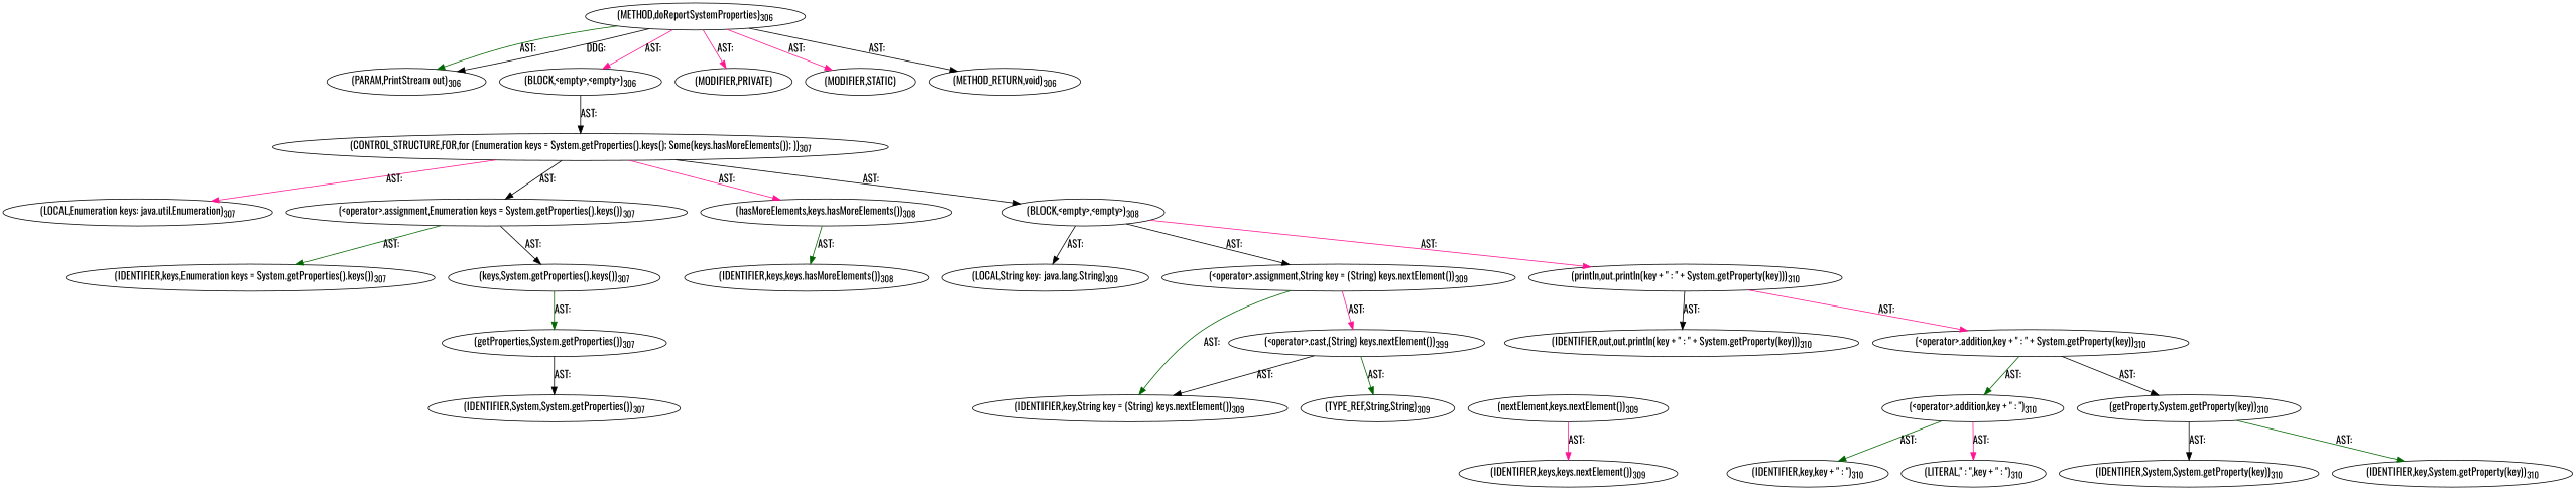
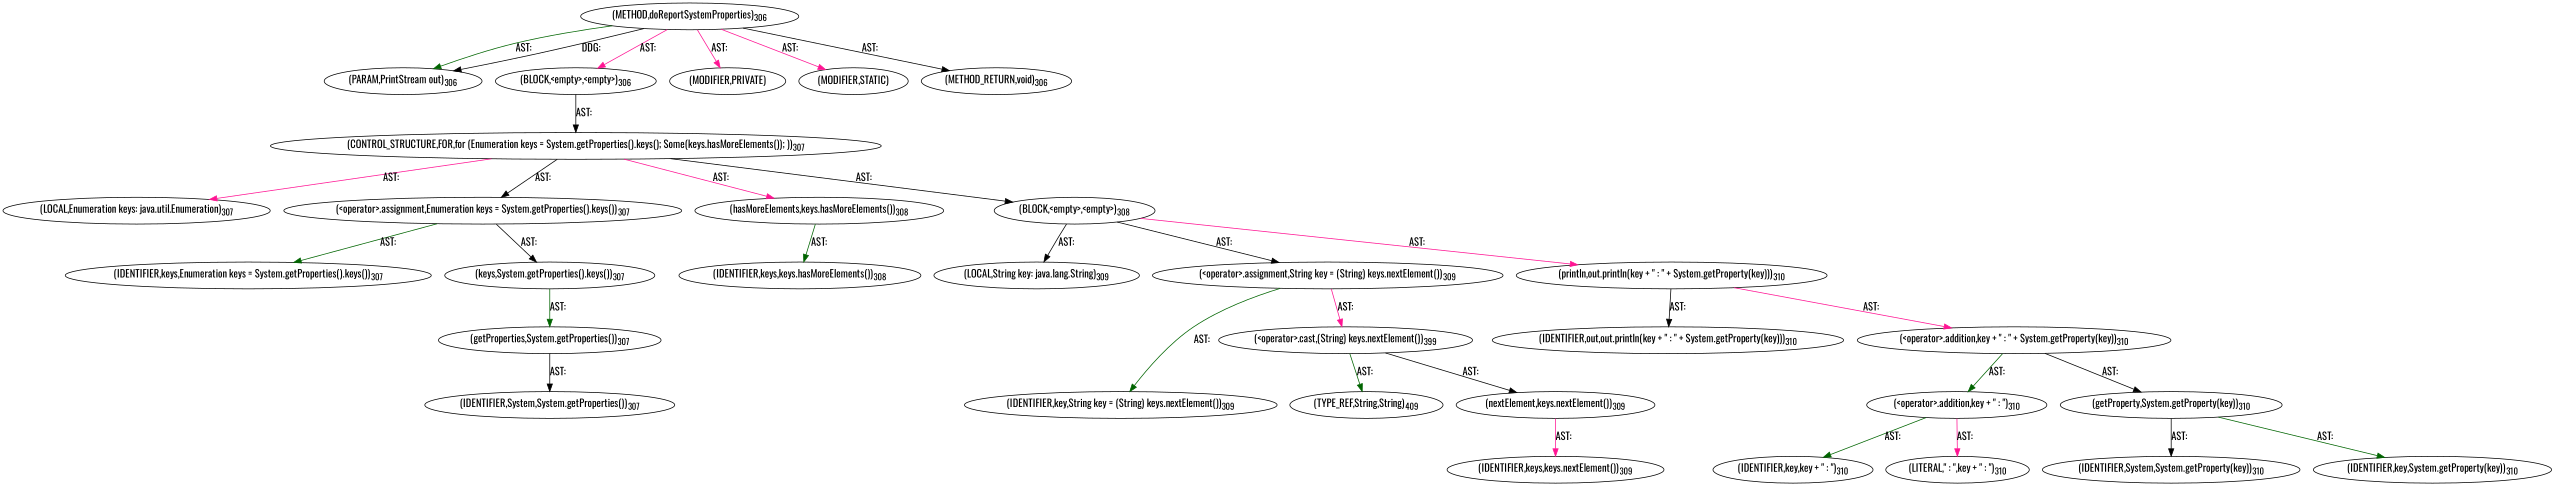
  digraph {
    fontname=Oswald
    node [fontname=Oswald]
    edge [color=black fontname=Oswald]
    n1 [label=<(METHOD,doReportSystemProperties)<SUB>306</SUB>>]
    n2 [label=<(PARAM,PrintStream out)<SUB>306</SUB>>]
    n3 [label=<(BLOCK,&lt;empty&gt;,&lt;empty&gt;)<SUB>306</SUB>>]
    n4 [label=<(MODIFIER,PRIVATE)>]
    n5 [label=<(MODIFIER,STATIC)>]
    n6 [label=<(METHOD_RETURN,void)<SUB>306</SUB>>]
    n7 [label=<(CONTROL_STRUCTURE,FOR,for (Enumeration keys = System.getProperties().keys(); Some(keys.hasMoreElements()); ))<SUB>307</SUB>>]
    n8 [label=<(LOCAL,Enumeration keys: java.util.Enumeration)<SUB>307</SUB>>]
    n9 [label=<(&lt;operator&gt;.assignment,Enumeration keys = System.getProperties().keys())<SUB>307</SUB>>]
    n10 [label=<(hasMoreElements,keys.hasMoreElements())<SUB>308</SUB>>]
    n11 [label=<(BLOCK,&lt;empty&gt;,&lt;empty&gt;)<SUB>308</SUB>>]
    n12 [label=<(IDENTIFIER,keys,Enumeration keys = System.getProperties().keys())<SUB>307</SUB>>]
    n13 [label=<(keys,System.getProperties().keys())<SUB>307</SUB>>]
    n14 [label=<(IDENTIFIER,keys,keys.hasMoreElements())<SUB>308</SUB>>]
    n15 [label=<(LOCAL,String key: java.lang.String)<SUB>309</SUB>>]
    n16 [label=<(&lt;operator&gt;.assignment,String key = (String) keys.nextElement())<SUB>309</SUB>>]
    n17 [label=<(println,out.println(key + &quot; : &quot; + System.getProperty(key)))<SUB>310</SUB>>]
    n18 [label=<(getProperties,System.getProperties())<SUB>307</SUB>>]
    n19 [label=<(IDENTIFIER,System,System.getProperties())<SUB>307</SUB>>]
    n20 [label=<(IDENTIFIER,key,String key = (String) keys.nextElement())<SUB>309</SUB>>]
    n21 [label=<(&lt;operator&gt;.cast,(String) keys.nextElement())<SUB>399</SUB>>]
    n22 [label=<(IDENTIFIER,out,out.println(key + &quot; : &quot; + System.getProperty(key)))<SUB>310</SUB>>]
    n23 [label=<(&lt;operator&gt;.addition,key + &quot; : &quot; + System.getProperty(key))<SUB>310</SUB>>]
-   n24 [label=<(TYPE_REF,String,String)<SUB>309</SUB>>]
+   n24 [label=<(TYPE_REF,String,String)<SUB>409</SUB>>]
    n25 [label=<(nextElement,keys.nextElement())<SUB>309</SUB>>]
    n26 [label=<(IDENTIFIER,keys,keys.nextElement())<SUB>309</SUB>>]
    n27 [label=<(&lt;operator&gt;.addition,key + &quot; : &quot;)<SUB>310</SUB>>]
    n28 [label=<(getProperty,System.getProperty(key))<SUB>310</SUB>>]
    n29 [label=<(IDENTIFIER,key,key + &quot; : &quot;)<SUB>310</SUB>>]
    n30 [label=<(LITERAL,&quot; : &quot;,key + &quot; : &quot;)<SUB>310</SUB>>]
    n31 [label=<(IDENTIFIER,System,System.getProperty(key))<SUB>310</SUB>>]
    n32 [label=<(IDENTIFIER,key,System.getProperty(key))<SUB>310</SUB>>]
    n1 -> n2 [color=darkgreen label="AST: "]
    n1 -> n2 [label="DDG: "]
    n1 -> n3 [color=deeppink label="AST: "]
    n1 -> n4 [color=deeppink label="AST: "]
    n1 -> n5 [color=deeppink label="AST: "]
    n1 -> n6 [label="AST: "]
    n3 -> n7 [label="AST: "]
    n7 -> n8 [color=deeppink label="AST: "]
    n7 -> n9 [label="AST: "]
    n7 -> n10 [color=deeppink label="AST: "]
    n7 -> n11 [label="AST: "]
    n9 -> n12 [color=darkgreen label="AST: "]
    n9 -> n13 [label="AST: "]
    n10 -> n14 [color=darkgreen label="AST: "]
    n11 -> n15 [label="AST: "]
    n11 -> n16 [label="AST: "]
    n11 -> n17 [color=deeppink label="AST: "]
    n13 -> n18 [color=darkgreen label="AST: "]
    n16 -> n20 [color=darkgreen label="AST: "]
    n16 -> n21 [color=deeppink label="AST: "]
    n17 -> n22 [label="AST: "]
    n17 -> n23 [color=deeppink label="AST: "]
    n18 -> n19 [label="AST: "]
    n21 -> n24 [color=darkgreen label="AST: "]
-   n21 -> n20 [label="AST: "]
+   n21 -> n25 [label="AST: "]
    n23 -> n27 [color=darkgreen label="AST: "]
    n23 -> n28 [label="AST: "]
    n25 -> n26 [color=deeppink label="AST: "]
    n27 -> n29 [color=darkgreen label="AST: "]
    n27 -> n30 [color=deeppink label="AST: "]
    n28 -> n31 [label="AST: "]
    n28 -> n32 [color=darkgreen label="AST: "]
  }
